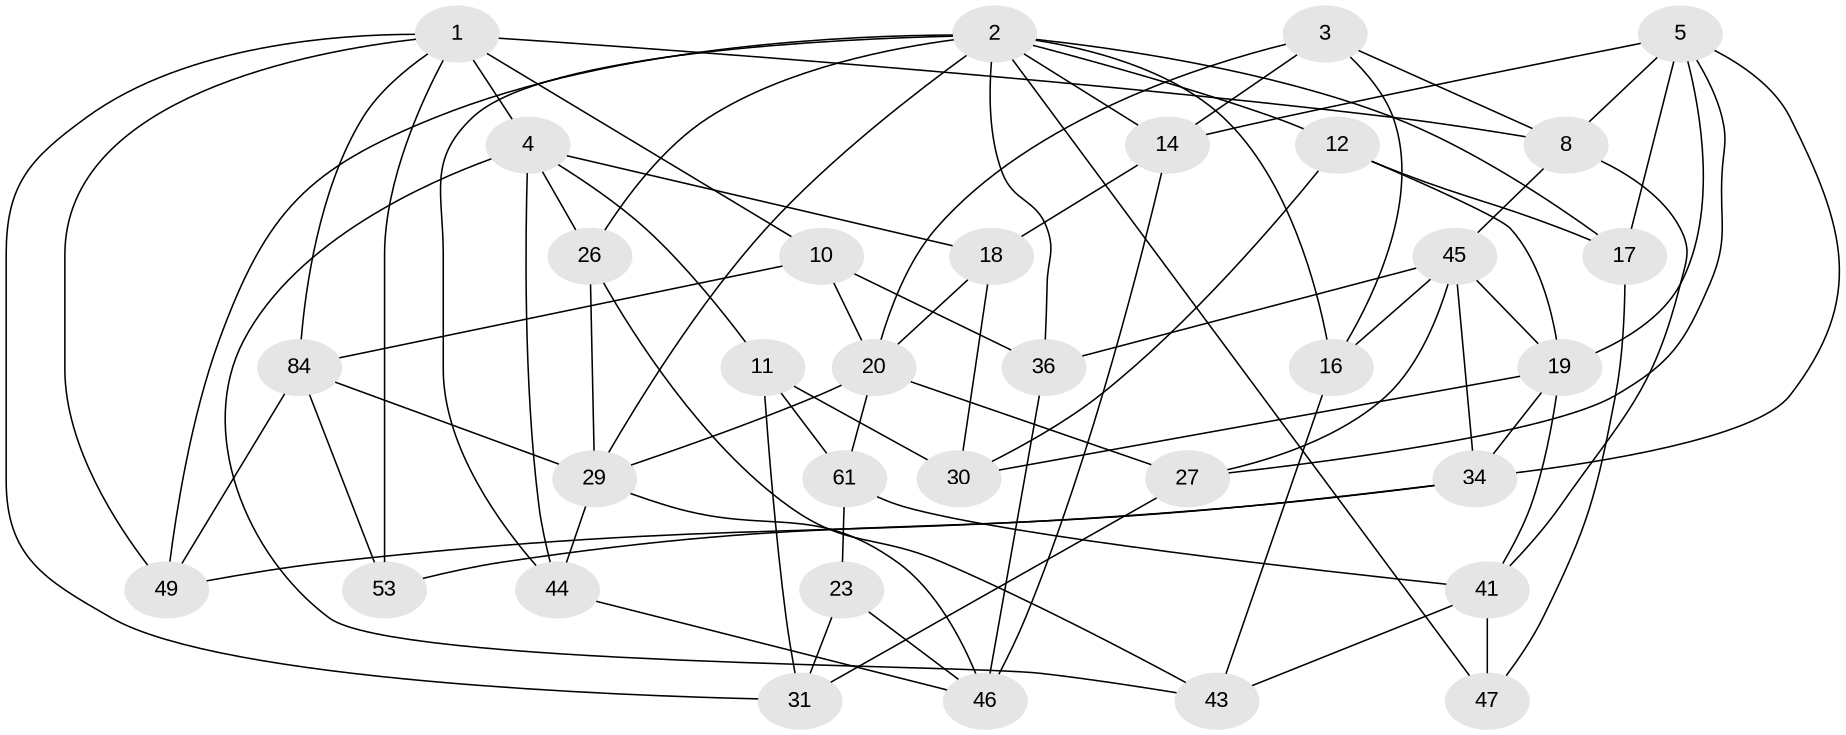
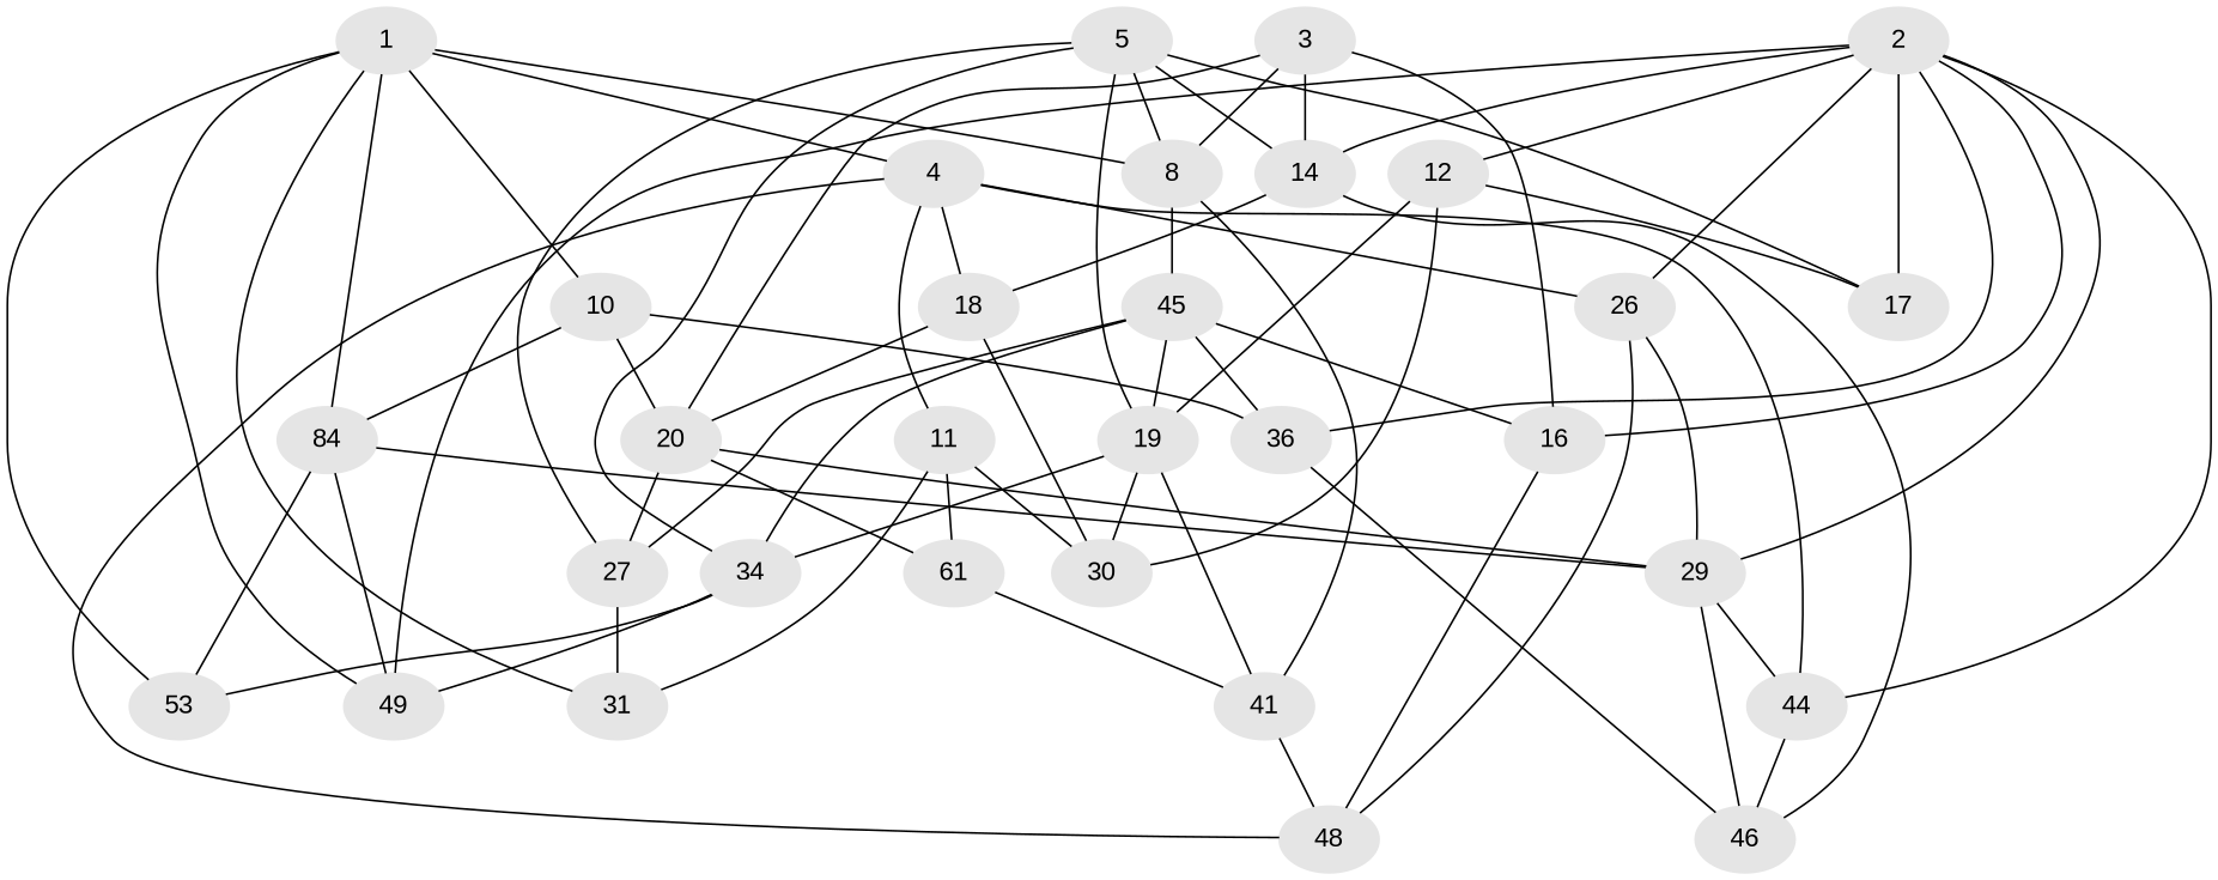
  graph {
    fontname="Liberation Sans"
    node [color=gray90 fontname="Liberation Sans" style=filled]
    edge [fontname="Liberation Sans"]
    1 [super="+6+13"]
    4 [super="+55+54"]
    8 [super="+9"]
    10
    n5 [label=84 super="+38"]
    31
    49
    53
    26
    44
    11
    18 [super="+35"]
-   48 [label=43]
+   48
    n14 [label=45 super="+33"]
    41 [super="+43"]
    36
    20 [super="+42"]
    29 [super="+45+51"]
    2 [super="+7+22"]
    12 [super="+28"]
    14 [super="+25"]
    16
    17
-   47
    19 [super="+40"]
    30
    46
    3
    27
    n30 [label=61]
    5 [super="+50"]
    34 [super="+39"]
-   23
    1 -- 4 [weight=2]
    1 -- 8
    1 -- 10
    1 -- n5
    1 -- 31
    1 -- 49
    1 -- 53
    4 -- 26
    4 -- 44
    4 -- 11
    4 -- 18 [weight=2]
    4 -- 48
    8 -- n14
    8 -- 41
    10 -- n5
    10 -- 36
    10 -- 20
    n5 -- 49
    n5 -- 53
    n5 -- 29 [weight=2]
    26 -- 48
    26 -- 29
    44 -- 46
    11 -- 31
    11 -- 30
    11 -- n30
    18 -- 20
    18 -- 30
    n14 -- 36
    n14 -- 16
    n14 -- 19
    n14 -- 27
    n14 -- 34
    41 -- 48
-   41 -- 47
    36 -- 46
    20 -- 29
    20 -- 27
    20 -- n30
    29 -- 44
    29 -- 46
    2 -- 49
    2 -- 26
    2 -- 44
    2 -- 36
    2 -- 29 [weight=2]
    2 -- 12 [weight=2]
    2 -- 14
    2 -- 16
    2 -- 17
-   2 -- 47
    12 -- 17
    12 -- 19 [weight=2]
    12 -- 30
    14 -- 18 [weight=2]
    14 -- 46
    16 -- 48
-   17 -- 47
    19 -- 41
    19 -- 30
    19 -- 34 [weight=2]
    3 -- 8
    3 -- 20
    3 -- 14
    3 -- 16
    27 -- 31
    n30 -- 41
-   n30 -- 23
    5 -- 8
    5 -- 14
    5 -- 17
    5 -- 19
    5 -- 27
    5 -- 34
    34 -- 49
    34 -- 53
-   23 -- 31
-   23 -- 46
  }
